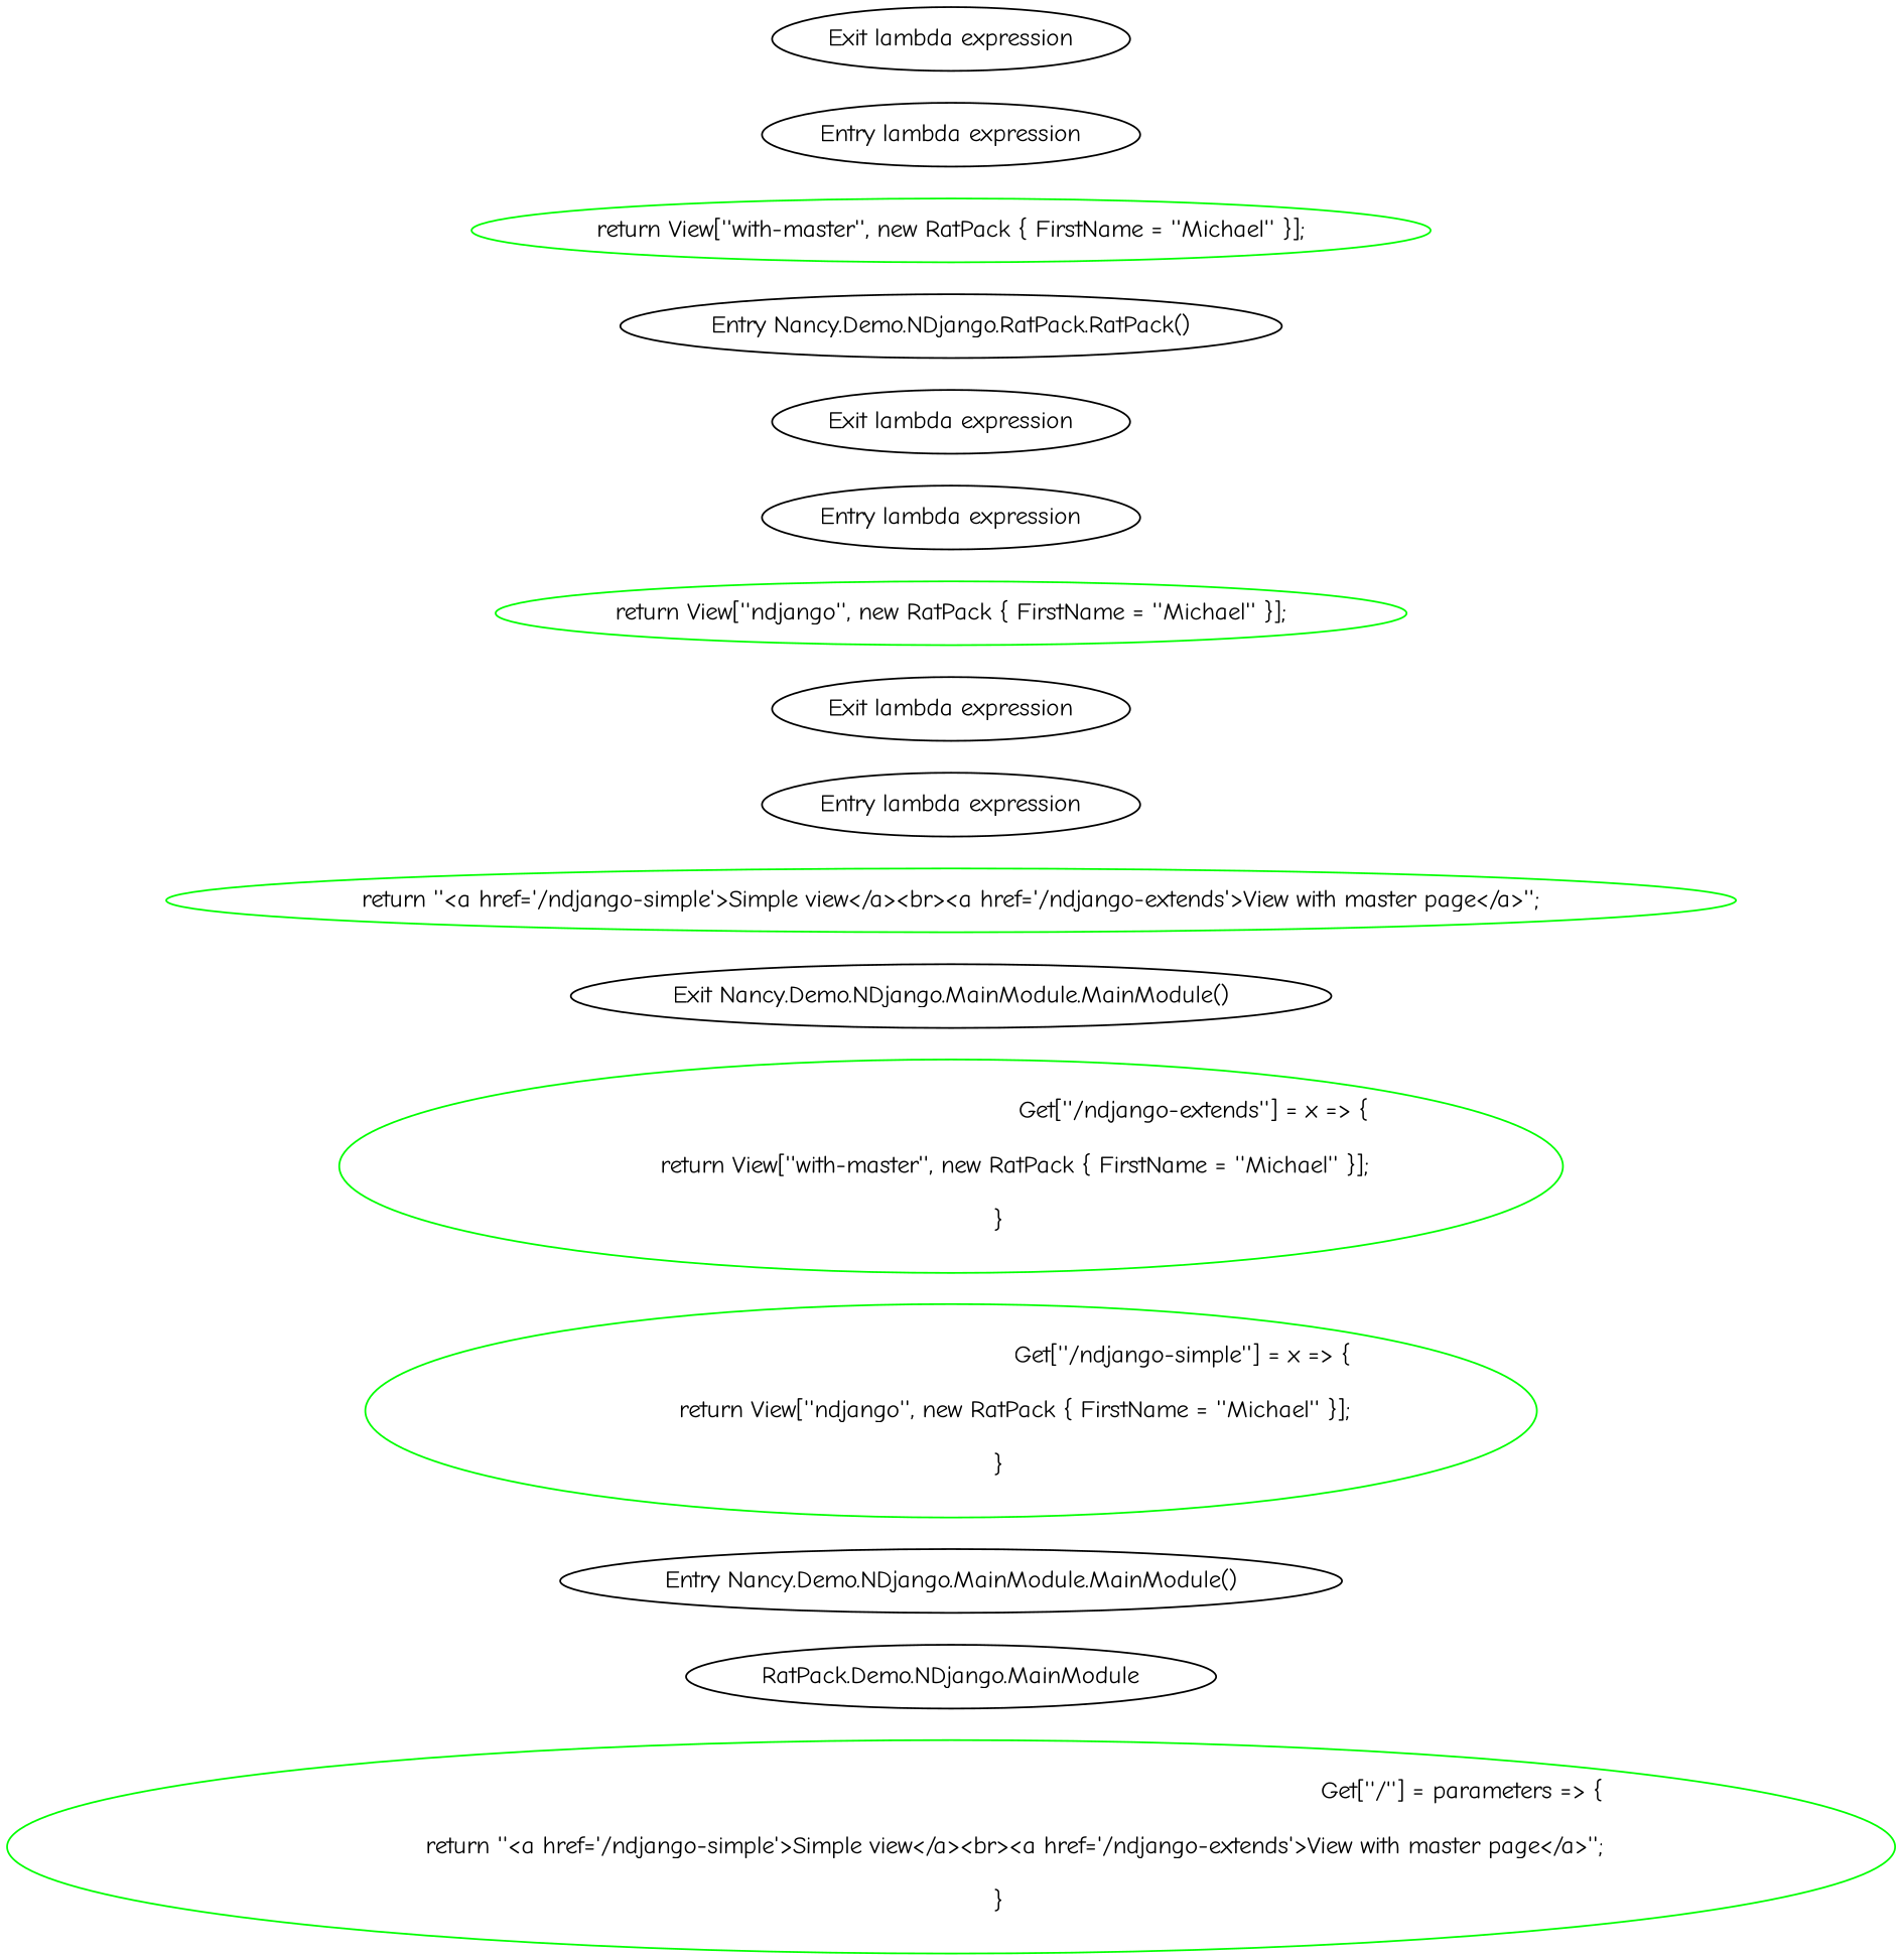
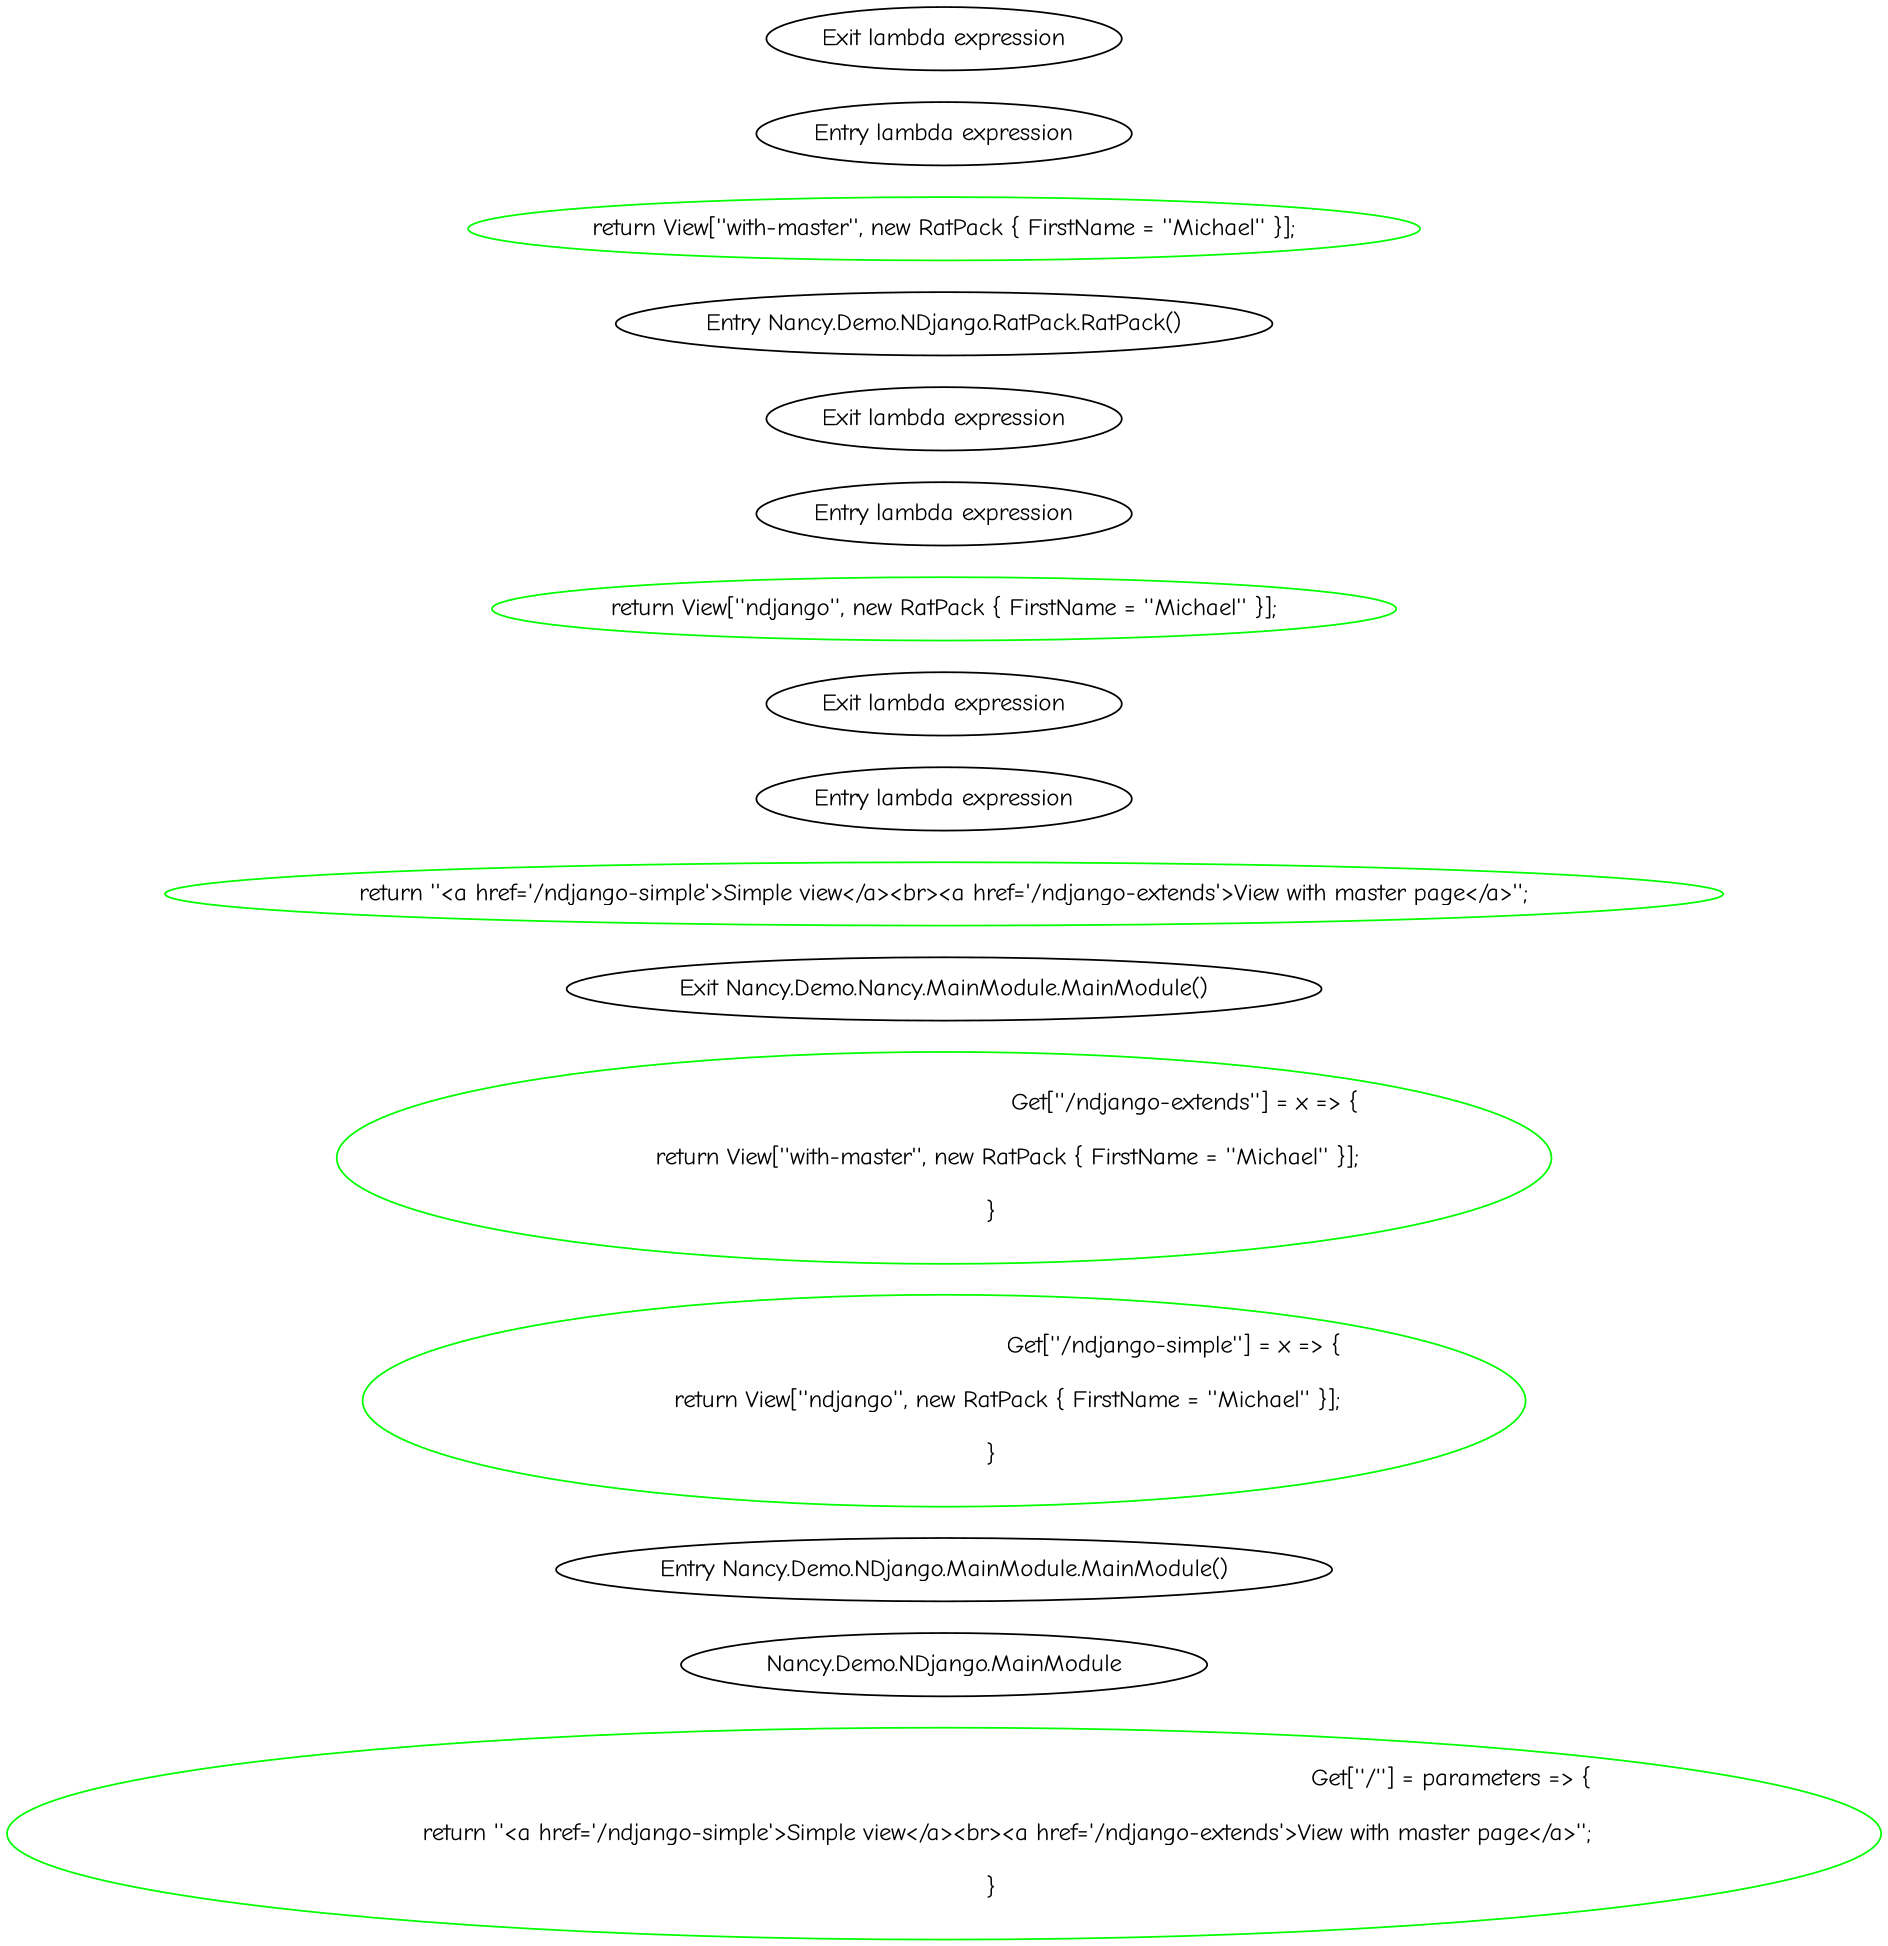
  digraph {
    rankdir=LR
    fontname="Comic Neue"
    node [cluster="lambda expression" span="6-8" fontname="Comic Neue"]
    n1 [cluster="Nancy.Demo.NDjango.MainModule.MainModule()" color=green community=0 label="Get[''/''] = parameters => {\r\n                return ''<a href='/ndjango-simple'>Simple view</a><br><a href='/ndjango-extends'>View with master page</a>'';\r\n            }" prediction=0]
-   n2 [label="RatPack.Demo.NDjango.MainModule" cluster="" span=""]
+   n2 [label="Nancy.Demo.NDjango.MainModule" cluster="" span=""]
    n3 [cluster="Nancy.Demo.NDjango.MainModule.MainModule()" label="Entry Nancy.Demo.NDjango.MainModule.MainModule()" span="4-4"]
    n4 [cluster="Nancy.Demo.NDjango.MainModule.MainModule()" color=green community=0 label="Get[''/ndjango-simple''] = x => {\r\n                return View[''ndjango'', new RatPack { FirstName = ''Michael'' }];\r\n            }" prediction=1 span="10-12"]
    n5 [cluster="Nancy.Demo.NDjango.MainModule.MainModule()" color=green community=0 label="Get[''/ndjango-extends''] = x => {\r\n                return View[''with-master'', new RatPack { FirstName = ''Michael'' }];\r\n            }" prediction=2 span="14-16"]
-   n6 [cluster="Nancy.Demo.NDjango.MainModule.MainModule()" label="Exit Nancy.Demo.NDjango.MainModule.MainModule()" span="4-4"]
+   n6 [cluster="Nancy.Demo.NDjango.MainModule.MainModule()" label="Exit Nancy.Demo.Nancy.MainModule.MainModule()" span="4-4"]
    n7 [color=green community=0 label="return ''<a href='/ndjango-simple'>Simple view</a><br><a href='/ndjango-extends'>View with master page</a>'';" prediction=3 span="7-7"]
    n8 [label="Entry lambda expression"]
    n9 [label="Exit lambda expression"]
    n10 [color=green community=0 label="return View[''ndjango'', new RatPack { FirstName = ''Michael'' }];" prediction=4 span="11-11"]
    n11 [label="Entry lambda expression" span="10-12"]
    n12 [label="Exit lambda expression" span="10-12"]
    n13 [cluster="Nancy.Demo.NDjango.RatPack.RatPack()" label="Entry Nancy.Demo.NDjango.RatPack.RatPack()" span="20-20"]
    n14 [color=green community=0 label="return View[''with-master'', new RatPack { FirstName = ''Michael'' }];" prediction=5 span="15-15"]
    n15 [label="Entry lambda expression" span="14-16"]
    n16 [label="Exit lambda expression" span="14-16"]
  }
